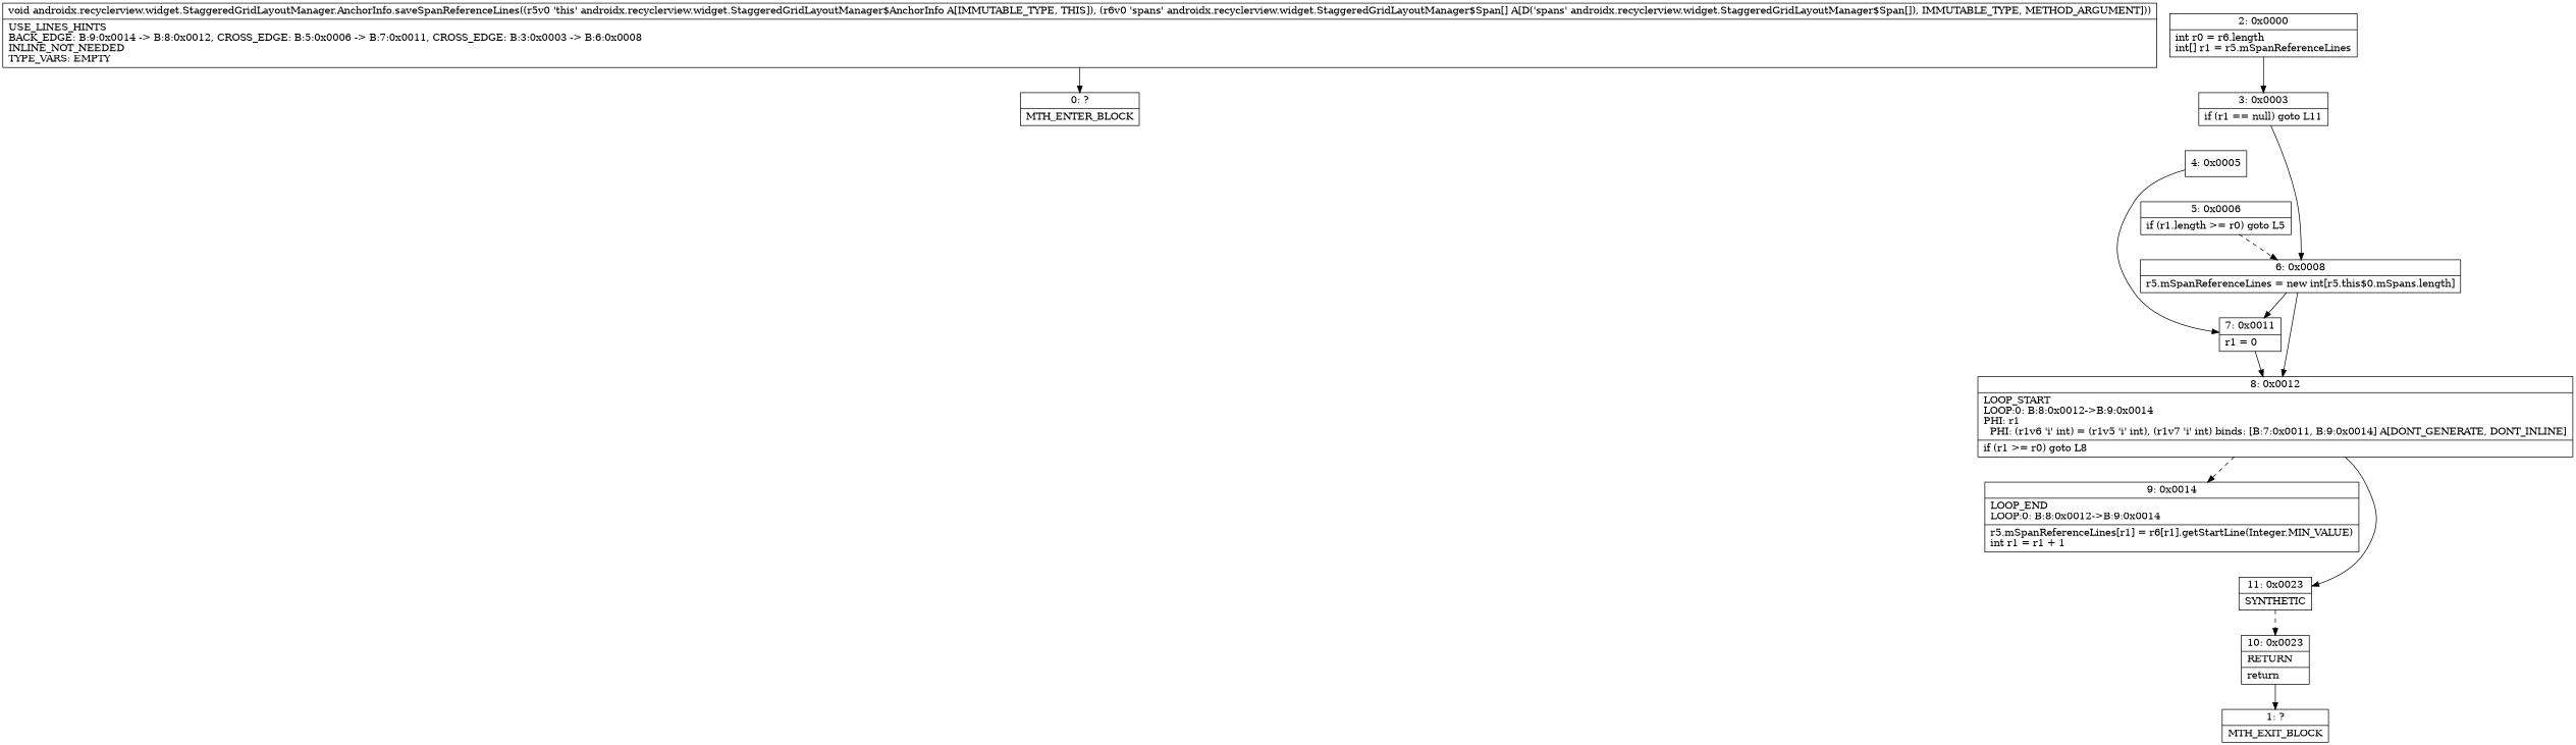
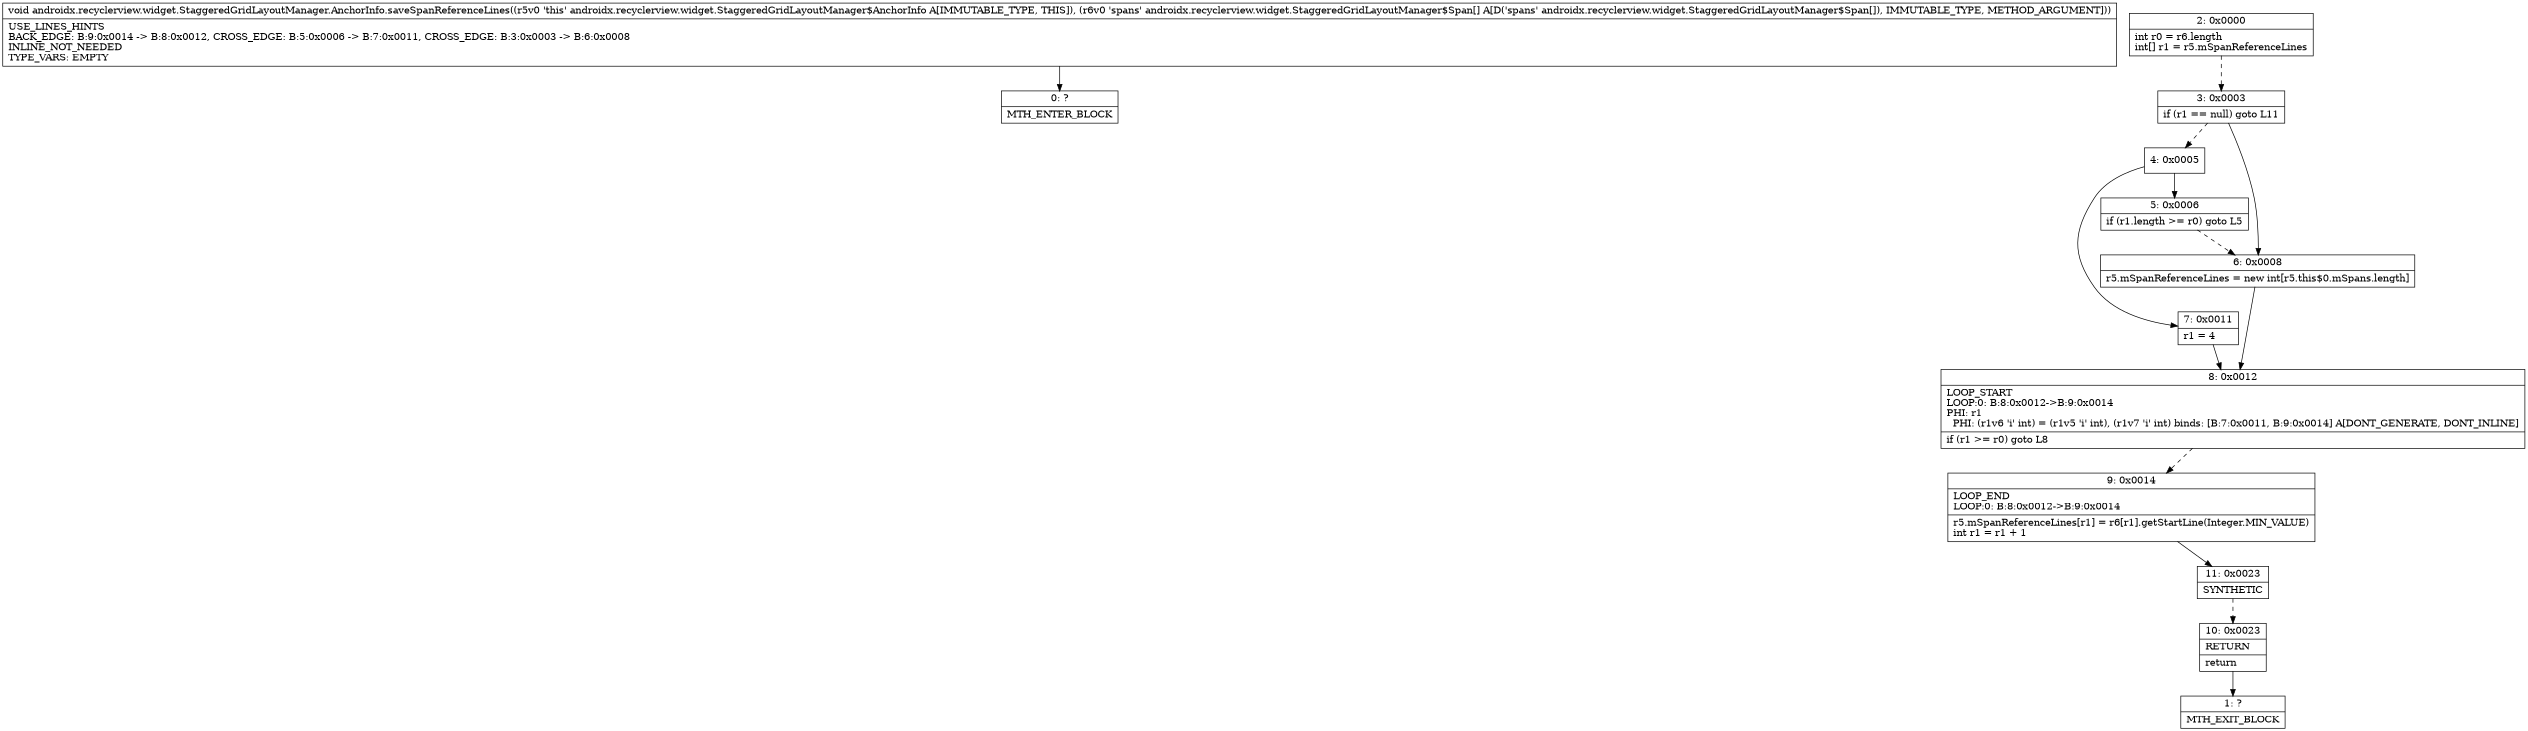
  digraph {
    node [shape=record]
    n1 [label="{0\:\ ?|MTH_ENTER_BLOCK\l}"]
    n2 [label="{2\:\ 0x0000|int r0 = r6.length\lint[] r1 = r5.mSpanReferenceLines\l}"]
    n3 [label="{3\:\ 0x0003|if (r1 == null) goto L11\l}"]
    n4 [label="{4\:\ 0x0005}"]
    n5 [label="{6\:\ 0x0008|r5.mSpanReferenceLines = new int[r5.this$0.mSpans.length]\l}"]
    n6 [label="{5\:\ 0x0006|if (r1.length \>= r0) goto L5\l}"]
-   n7 [label="{7\:\ 0x0011|r1 = 0\l}"]
+   n7 [label="{7\:\ 0x0011|r1 = 4\l}"]
    n8 [label="{8\:\ 0x0012|LOOP_START\lLOOP:0: B:8:0x0012\-\>B:9:0x0014\lPHI: r1 \l  PHI: (r1v6 'i' int) = (r1v5 'i' int), (r1v7 'i' int) binds: [B:7:0x0011, B:9:0x0014] A[DONT_GENERATE, DONT_INLINE]\l|if (r1 \>= r0) goto L8\l}"]
    n9 [label="{9\:\ 0x0014|LOOP_END\lLOOP:0: B:8:0x0012\-\>B:9:0x0014\l|r5.mSpanReferenceLines[r1] = r6[r1].getStartLine(Integer.MIN_VALUE)\lint r1 = r1 + 1\l}"]
    n10 [label="{11\:\ 0x0023|SYNTHETIC\l}"]
    n11 [label="{10\:\ 0x0023|RETURN\l|return\l}"]
    n12 [label="{1\:\ ?|MTH_EXIT_BLOCK\l}"]
    n13 [label="{void androidx.recyclerview.widget.StaggeredGridLayoutManager.AnchorInfo.saveSpanReferenceLines((r5v0 'this' androidx.recyclerview.widget.StaggeredGridLayoutManager$AnchorInfo A[IMMUTABLE_TYPE, THIS]), (r6v0 'spans' androidx.recyclerview.widget.StaggeredGridLayoutManager$Span[] A[D('spans' androidx.recyclerview.widget.StaggeredGridLayoutManager$Span[]), IMMUTABLE_TYPE, METHOD_ARGUMENT]))  | USE_LINES_HINTS\lBACK_EDGE: B:9:0x0014 \-\> B:8:0x0012, CROSS_EDGE: B:5:0x0006 \-\> B:7:0x0011, CROSS_EDGE: B:3:0x0003 \-\> B:6:0x0008\lINLINE_NOT_NEEDED\lTYPE_VARS: EMPTY\l}"]
-   n2 -> n3
+   n2 -> n3 [style=dashed]
+   n3 -> n4 [style=dashed]
    n3 -> n5
+   n4 -> n6
    n4 -> n7
-   n5 -> n7
    n5 -> n8
    n6 -> n5 [style=dashed]
    n7 -> n8
    n8 -> n9 [style=dashed]
-   n8 -> n10
+   n9 -> n10
    n10 -> n11 [style=dashed]
    n11 -> n12
    n13 -> n1
  }
